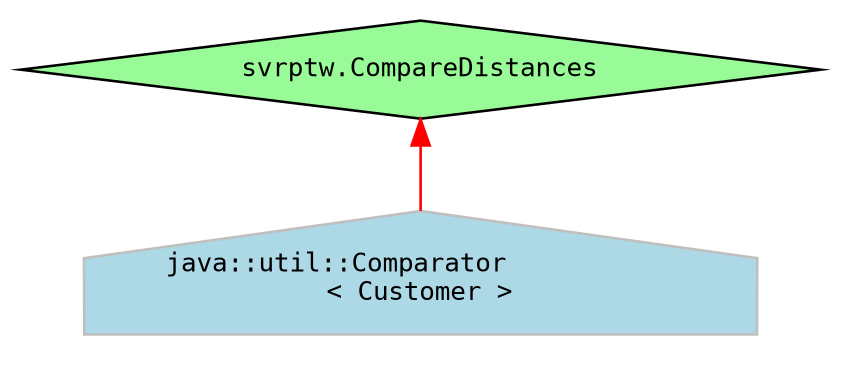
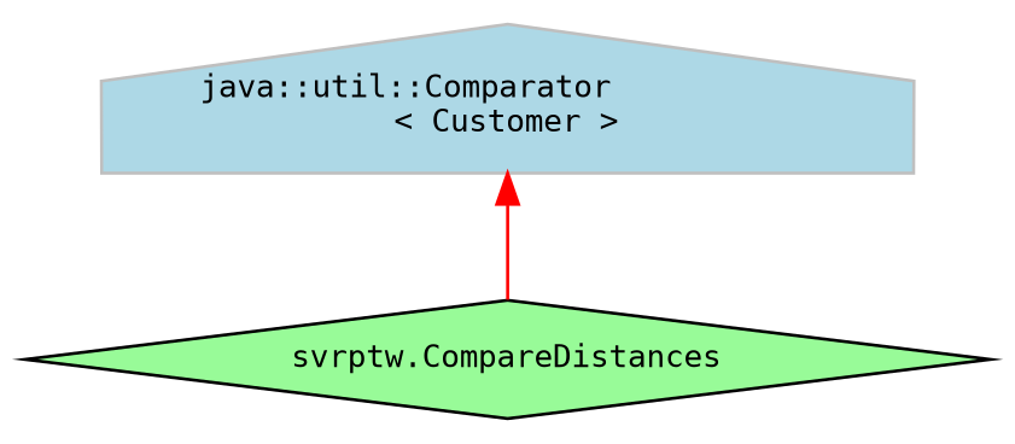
  digraph {
    fontname="DejaVu Sans Mono"
    node [fontname="DejaVu Sans Mono" fontsize=10 style=filled]
    n1 [color=black fillcolor=palegreen fontcolor=black height=0.2 label="svrptw.CompareDistances" shape=diamond width=0.4]
    n2 [color=grey75 fillcolor=lightblue height=0.2 label="java::util::Comparator\l\< Customer \>" shape=house width=0.4]
-   n1 -> n2 [color=red dir=back fontname="DejaVu Sans Mono" fontsize=10 labelfontname=Helvetica labelfontsize=10 style=solid]
+   n2 -> n1 [color=red dir=back fontname="DejaVu Sans Mono" fontsize=10 labelfontname=Helvetica labelfontsize=10 style=solid]
  }
